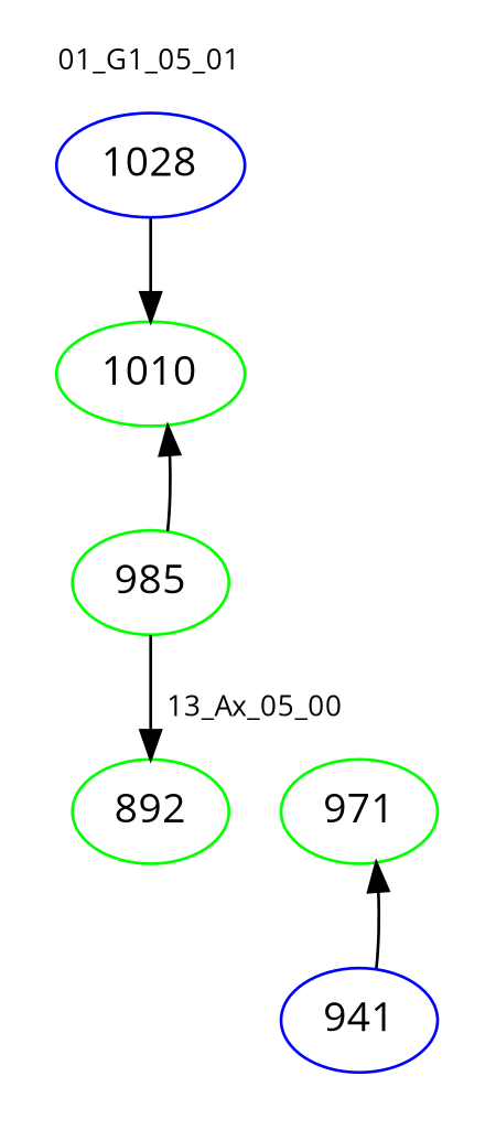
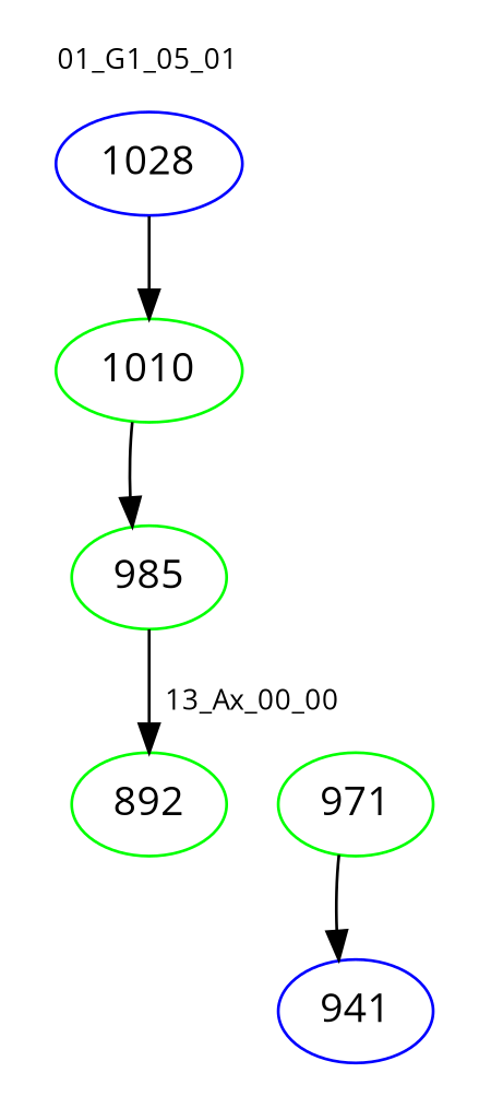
  digraph {
    fontname="Open Sans"
    node [color=green fontname="Open Sans"]
    edge [color=black fontname="Open Sans"]
    n1 [label=971]
    n2 [label=892]
    n3 [color=blue label=941]
    n4 [label=1010]
    n5 [label=985]
    n6 [color=blue label=1028]
    subgraph cluster_1 {
      color=white
      fontsize=10
-     label="13_Ax_05_00"
+     label="13_Ax_00_00"
      n1
      n2
      n3
    }
    subgraph cluster_2 {
      color=white
      fontsize=10
      label="01_G1_05_01"
      n4
      n5
      n6
    }
-   n3 -> n1
-   n5 -> n4
+   n1 -> n3
+   n4 -> n5
    n5 -> n2
    n6 -> n4
  }
